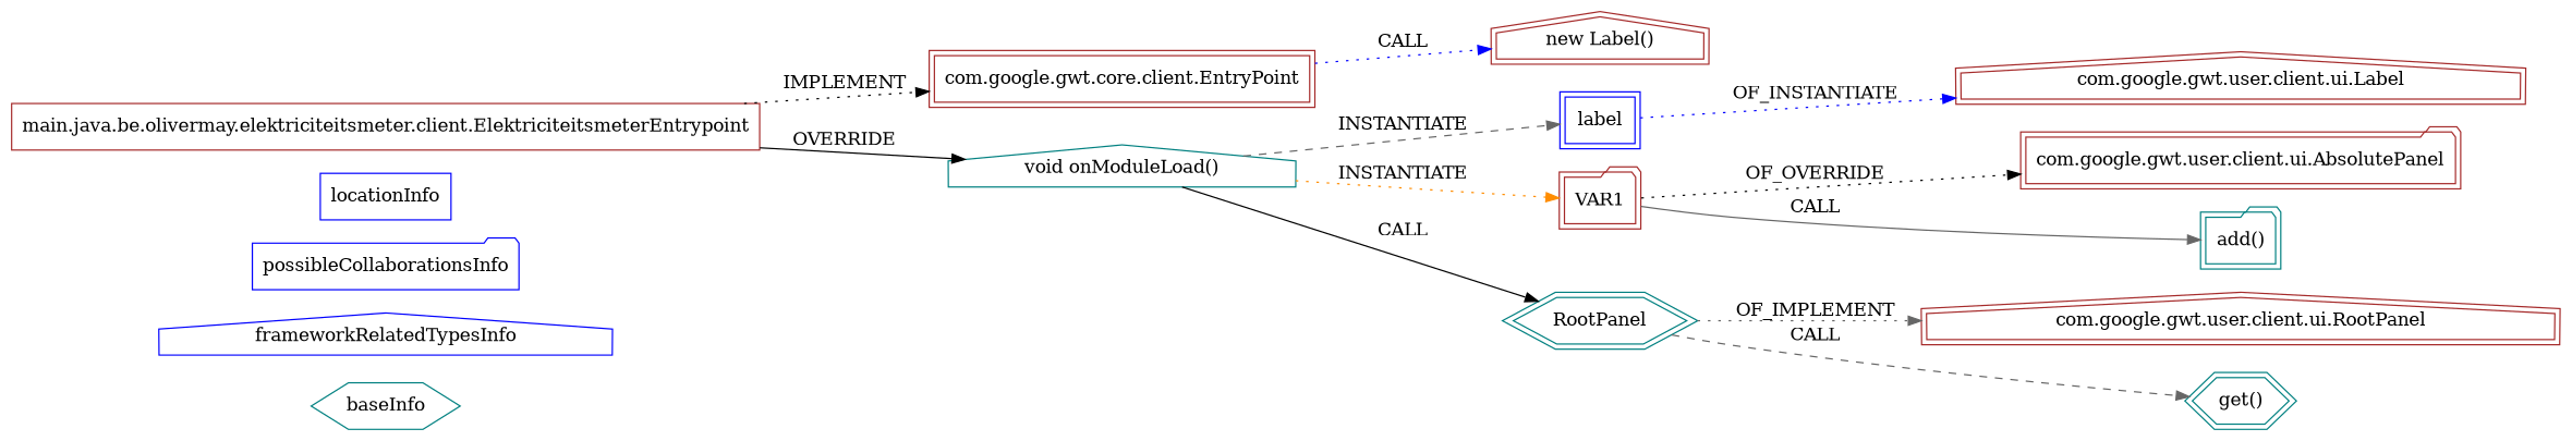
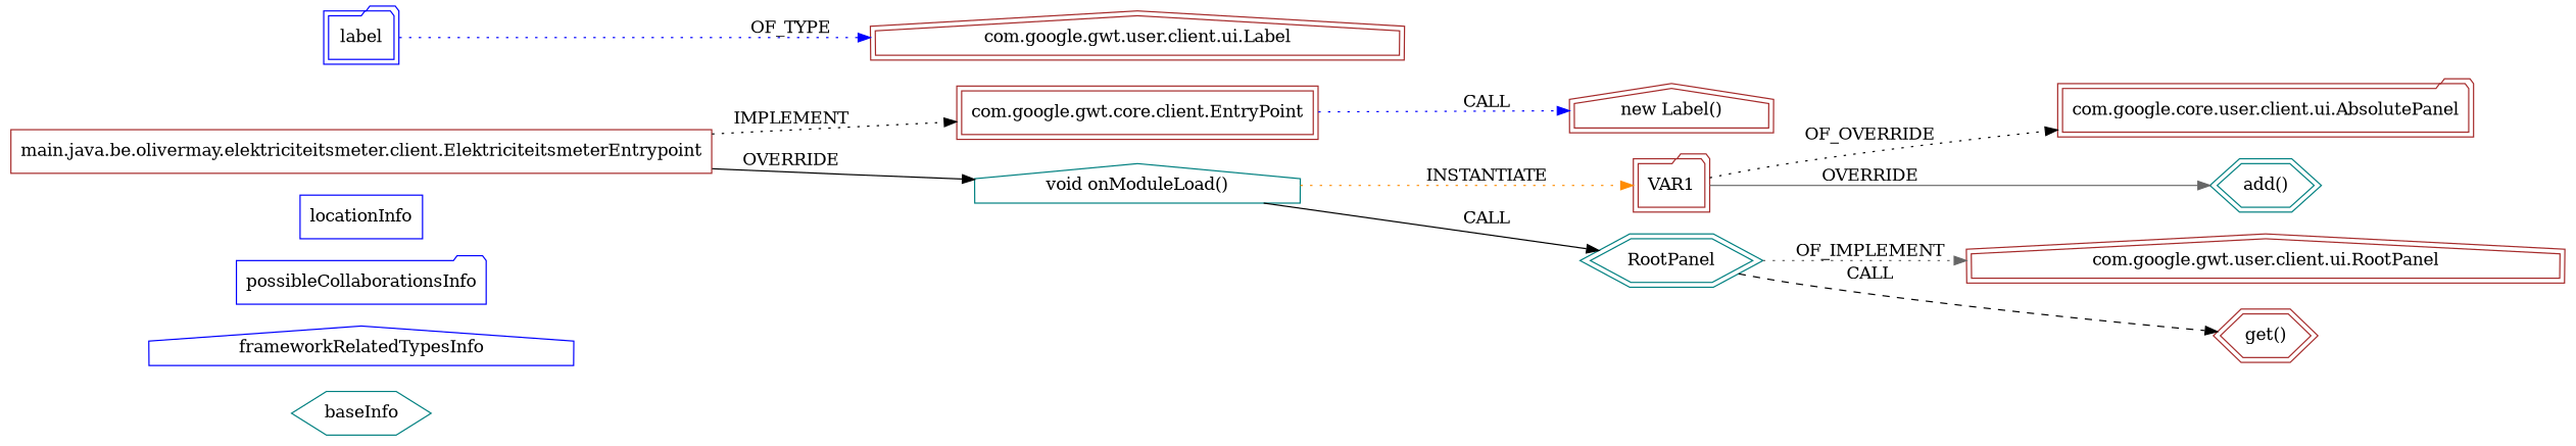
  digraph {
    rankdir=LR
    node [color=brown shape=house isFrameworkType=true peripheries=2]
    edge [color=black style=dotted]
    baseInfo [category=extension_graph color=teal graphId=4240 isAnonymous=false possibleRelation=false shape=hexagon isFrameworkType="" peripheries=""]
    frameworkRelatedTypesInfo [0="com.google.gwt.core.client.EntryPoint" color=blue isFrameworkType="" peripheries=""]
    possibleCollaborationsInfo [color=blue shape=folder isFrameworkType="" peripheries=""]
    locationInfo [color=blue contextSignature=ElektriciteitsmeterEntrypoint filePath="/olivermay-elektriciteitsmeter/elektriciteitsmeter-master/src/main/java/be/olivermay/elektriciteitsmeter/client/ElektriciteitsmeterEntrypoint.java" graphId=4240 projectName="olivermay-elektriciteitsmeter" shape=box isFrameworkType="" peripheries=""]
    n5 [isFrameworkType=false label="main.java.be.olivermay.elektriciteitsmeter.client.ElektriciteitsmeterEntrypoint" shape=box vertexType=ROOT_CLIENT_CLASS_DECLARATION peripheries=""]
    n6 [label="com.google.gwt.core.client.EntryPoint" shape=box vertexType=FRAMEWORK_INTERFACE_TYPE]
    n7 [color=teal isFrameworkType=false label="void onModuleLoad()" vertexType=OVERRIDING_METHOD_DECLARATION peripheries=""]
    n8 [label="new Label()" vertexType=CONSTRUCTOR_CALL]
-   n9 [color=blue label=label shape=box vertexType=VARIABLE_EXPRESION]
+   n9 [color=blue label=label shape=folder vertexType=VARIABLE_EXPRESION]
    n10 [label=VAR1 shape=folder vertexType=VARIABLE_EXPRESION]
    n11 [color=teal label=RootPanel shape=hexagon vertexType=VARIABLE_EXPRESION]
    n12 [label="com.google.gwt.user.client.ui.Label" vertexType=FRAMEWORK_CLASS_TYPE]
-   n13 [label="com.google.gwt.user.client.ui.AbsolutePanel" shape=folder vertexType=FRAMEWORK_CLASS_TYPE]
-   n14 [color=teal label="add()" shape=folder vertexType=INSIDE_CALL]
+   n13 [label="com.google.core.user.client.ui.AbsolutePanel" shape=folder vertexType=FRAMEWORK_CLASS_TYPE]
+   n14 [color=teal label="add()" shape=hexagon vertexType=INSIDE_CALL]
    n15 [label="com.google.gwt.user.client.ui.RootPanel" vertexType=FRAMEWORK_CLASS_TYPE]
-   n16 [color=teal label="get()" shape=hexagon vertexType=INSIDE_CALL]
+   n16 [label="get()" shape=hexagon vertexType=INSIDE_CALL]
    n5 -> n6 [label=IMPLEMENT]
    n5 -> n7 [label=OVERRIDE style=solid]
    n6 -> n8 [color=blue label=CALL]
-   n7 -> n9 [color=gray40 label=INSTANTIATE style=dashed]
    n7 -> n10 [color=darkorange label=INSTANTIATE]
    n7 -> n11 [label=CALL style=solid]
-   n9 -> n12 [color=blue label=OF_INSTANTIATE]
+   n9 -> n12 [color=blue label=OF_TYPE]
    n10 -> n13 [label=OF_OVERRIDE]
-   n10 -> n14 [color=gray40 label=CALL style=solid]
+   n10 -> n14 [color=gray40 label=OVERRIDE style=solid]
    n11 -> n15 [color=gray40 label=OF_IMPLEMENT]
-   n11 -> n16 [color=gray40 label=CALL style=dashed]
+   n11 -> n16 [label=CALL style=dashed]
  }
